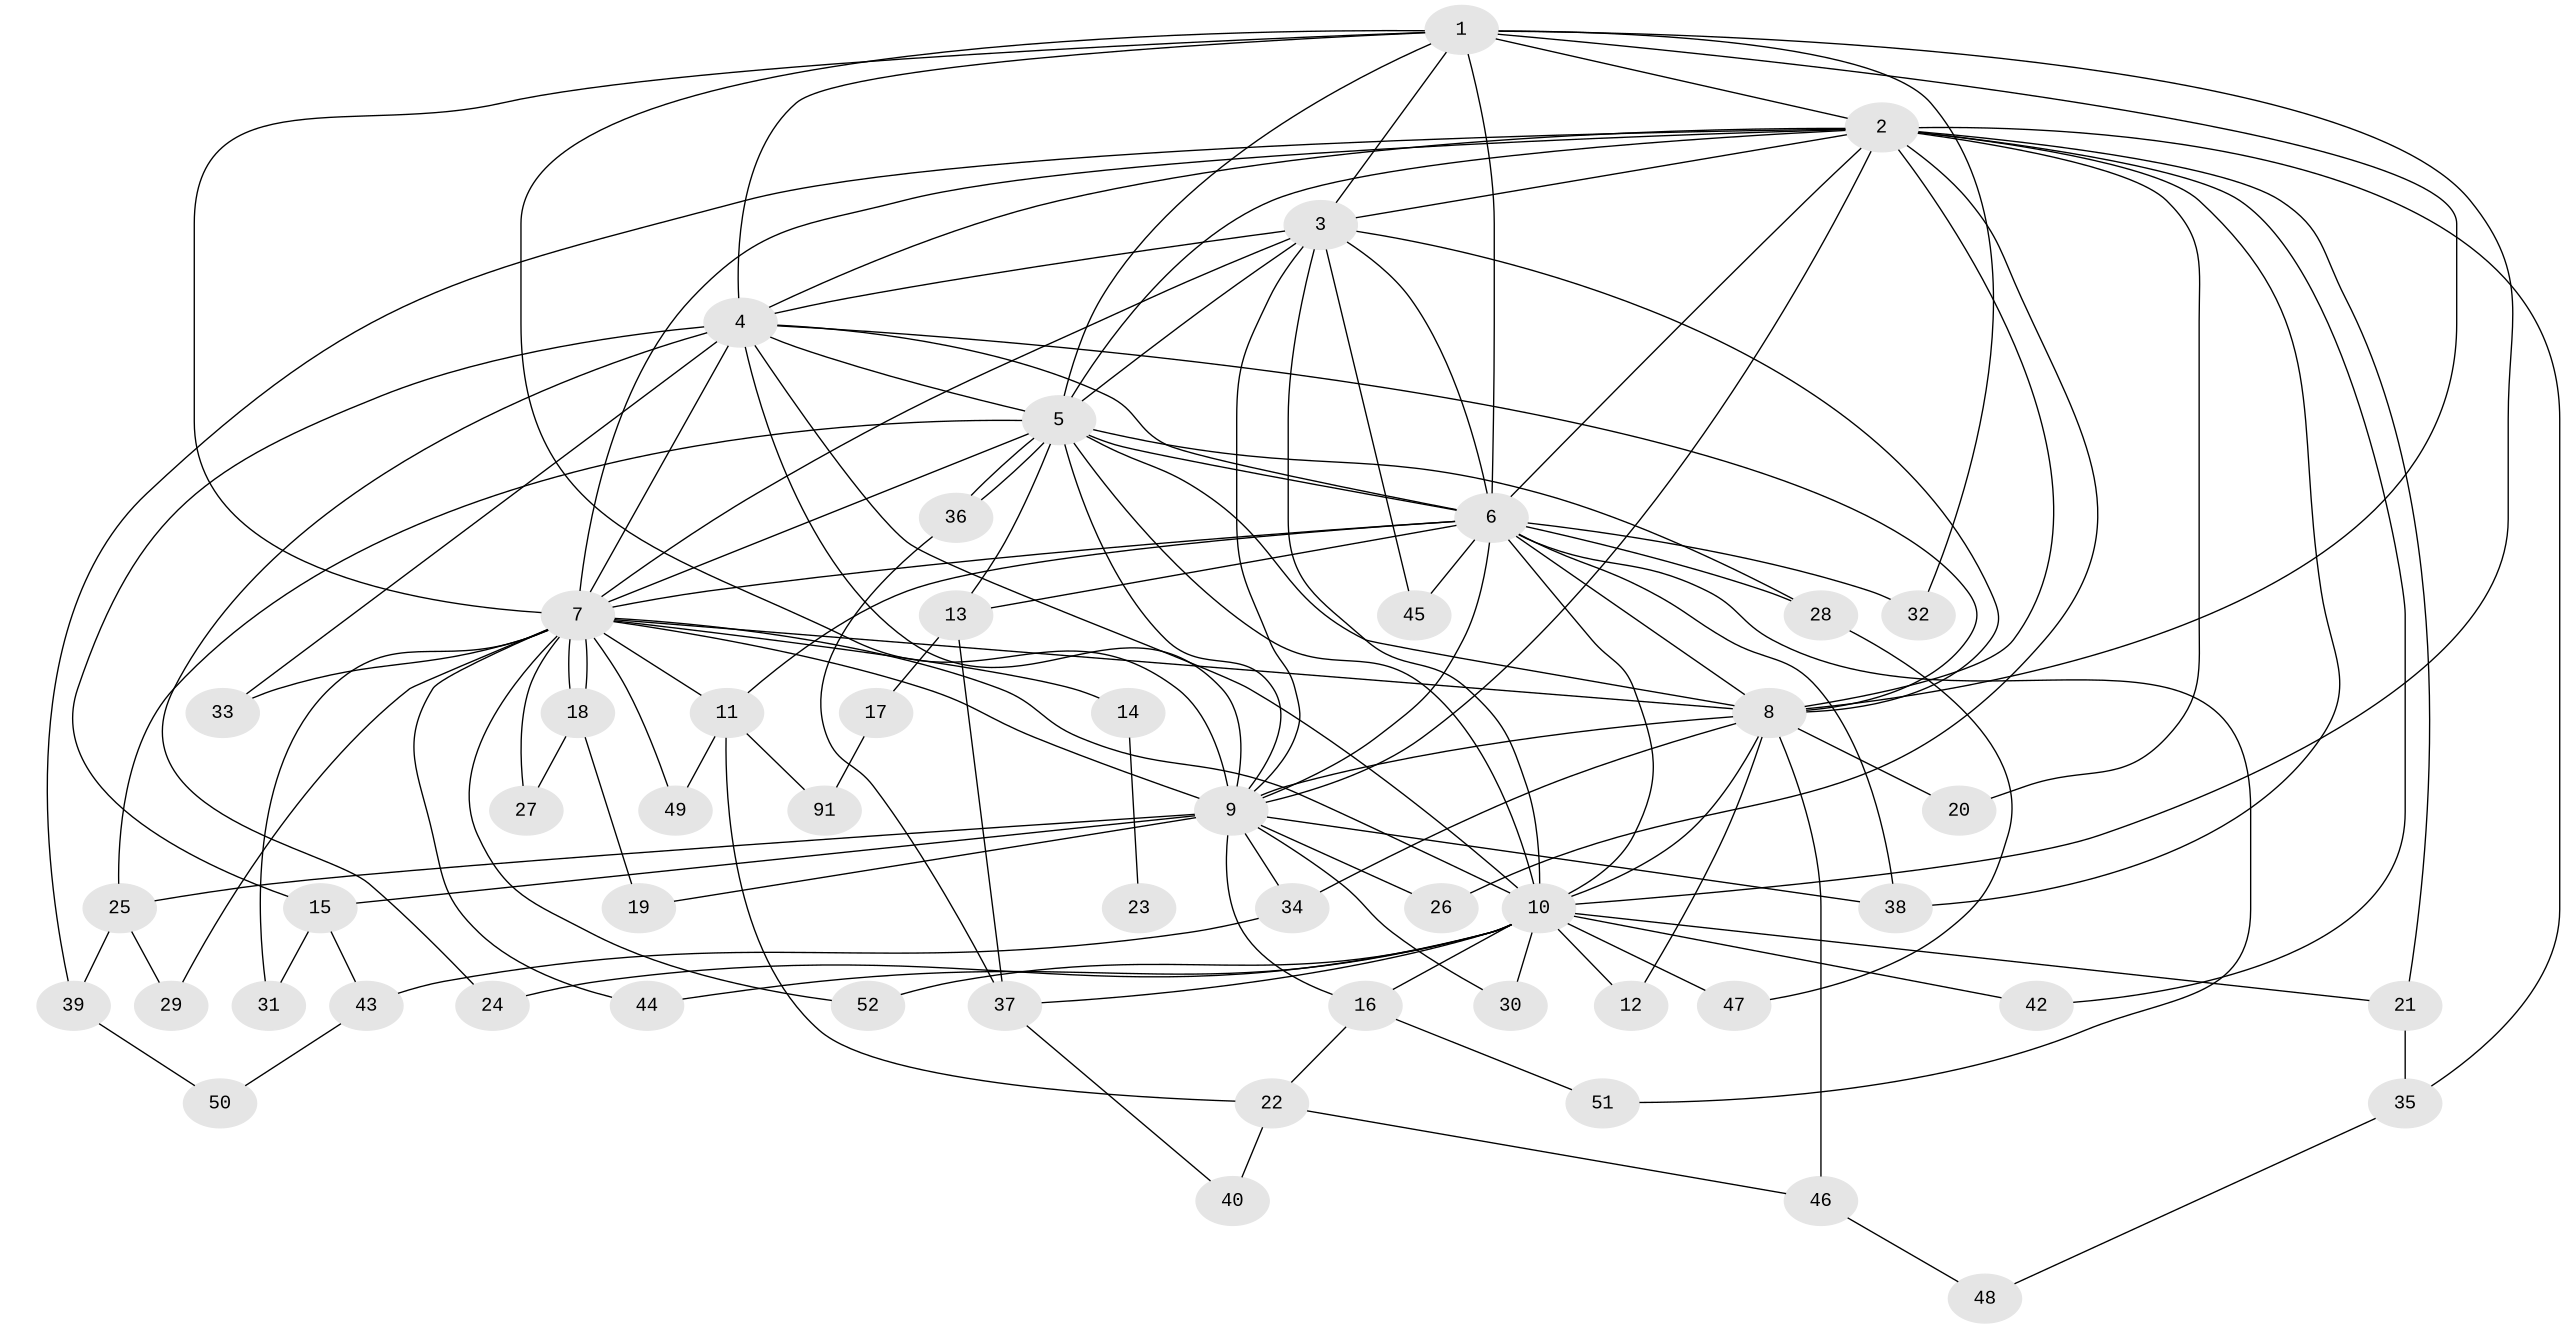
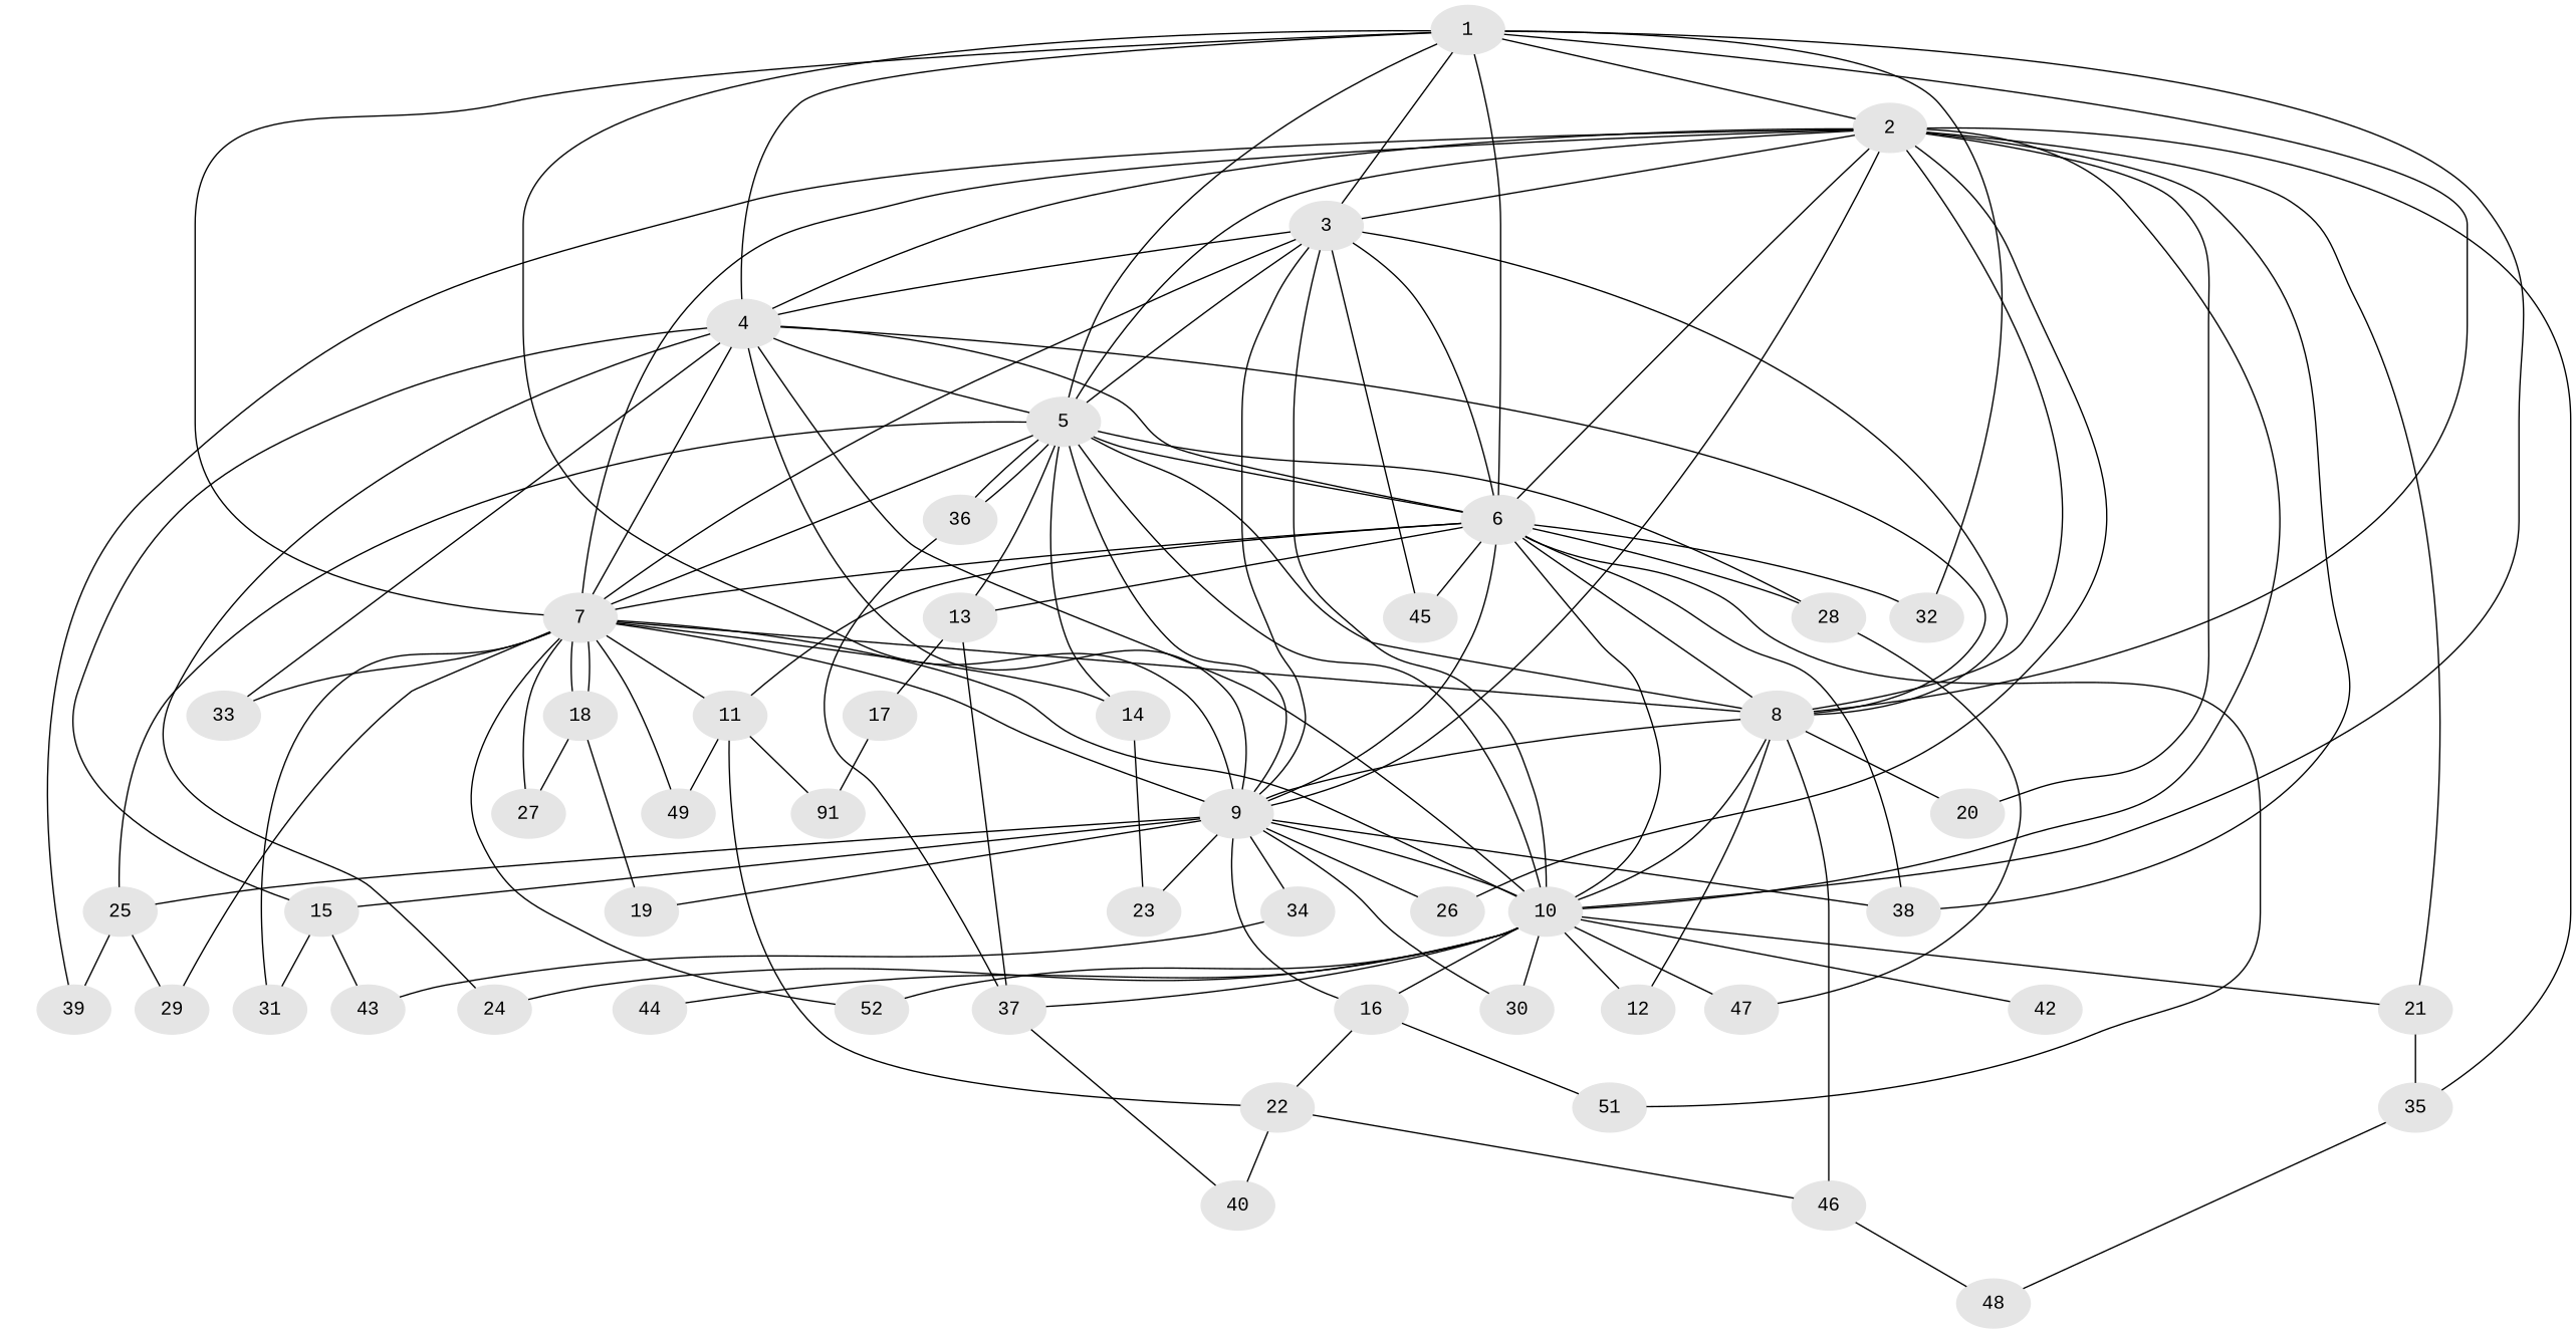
  graph {
    fontname="Liberation Mono"
    node [color=gray90 fontname="Liberation Mono" style=filled]
    edge [fontname="Liberation Mono"]
    1
    2
    3
    4
    5
    6
    7
    8
    9
    10
    32
    20
    21
    26
    35
    39
    38
    45
    15
    24
    33
    13
    14
    25
    28
    36
    11
    51
    18
    27
    29
    31
    44
    49
    52
    12
    34
    46
    16
    19
    23
    30
    37
    42
    47
    n46 [label=91]
    17
    48
-   50
    43
    22
    40
    1 -- 2
    1 -- 3
    1 -- 4
    1 -- 5
    1 -- 6
    1 -- 7
    1 -- 8
    1 -- 9
    1 -- 10
    1 -- 32
    2 -- 3
    2 -- 4
    2 -- 5
    2 -- 6
    2 -- 7
    2 -- 8
    2 -- 9
-   2 -- 42
+   2 -- 10
    2 -- 20
    2 -- 21
    2 -- 26
    2 -- 35
    2 -- 39
    2 -- 38
    3 -- 4
    3 -- 5
    3 -- 6
    3 -- 7
    3 -- 8
    3 -- 9
    3 -- 10
    3 -- 45
    4 -- 5
    4 -- 6
    4 -- 7
    4 -- 8
    4 -- 9
    4 -- 10
    4 -- 15
    4 -- 24
    4 -- 33
    5 -- 6
    5 -- 7
    5 -- 8
    5 -- 9
    5 -- 10
    5 -- 13
+   5 -- 14
    5 -- 25
    5 -- 28
    5 -- 36
    5 -- 36
    6 -- 7
    6 -- 8
    6 -- 9
    6 -- 10
    6 -- 32
    6 -- 38
    6 -- 45
    6 -- 13
    6 -- 28
    6 -- 11
    6 -- 51
    7 -- 8
    7 -- 9
    7 -- 10
    7 -- 33
    7 -- 14
    7 -- 11
    7 -- 18
    7 -- 18
    7 -- 27
    7 -- 29
    7 -- 31
-   7 -- 44
    7 -- 49
    7 -- 52
    8 -- 9
    8 -- 10
    8 -- 20
    8 -- 12
-   8 -- 34
    8 -- 46
+   9 -- 10
    9 -- 26
    9 -- 38
    9 -- 15
    9 -- 25
    9 -- 34
    9 -- 16
    9 -- 19
+   9 -- 23
    9 -- 30
    10 -- 21
    10 -- 24
    10 -- 44
    10 -- 52
    10 -- 12
    10 -- 16
    10 -- 30
    10 -- 37
    10 -- 42
    10 -- 47
    21 -- 35
    35 -- 48
-   39 -- 50
    15 -- 31
    15 -- 43
    13 -- 37
    13 -- 17
    14 -- 23
    25 -- 39
    25 -- 29
    28 -- 47
    36 -- 37
    11 -- 49
    11 -- n46
    11 -- 22
    18 -- 27
    18 -- 19
    34 -- 43
    46 -- 48
    16 -- 51
    16 -- 22
    37 -- 40
    17 -- n46
-   43 -- 50
    22 -- 46
    22 -- 40
  }
